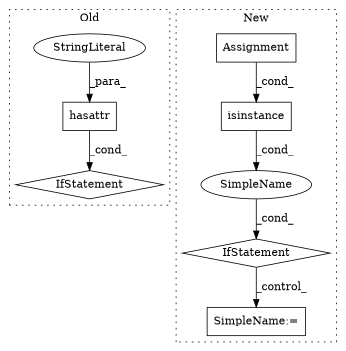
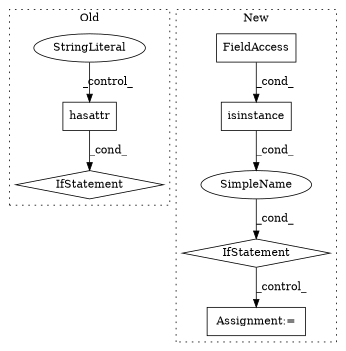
  digraph {
    node [a=32 l="4,2" shape=box]
    n1 [l="8,1" label=hasattr s="2512,2538"]
    n2 [a=45 l=12 label=StringLiteral s=2526 shape=ellipse]
    n3 [a=25 label=IfStatement s="2508,2539" shape=diamond]
    n4 [l="11,1" label=isinstance s="2963,3001"]
-   n5 [a=22 l=21 label=Assignment s=2980]
+   n5 [a=22 l=21 label=FieldAccess s=2980]
    n6 [a=25 label=IfStatement s="2959,3002" shape=diamond]
-   n7 [a=7 l=1 label="SimpleName:=" s=3187]
+   n7 [a=7 l=1 label="Assignment:=" s=3187]
    n8 [a=42 label=SimpleName shape=ellipse l=""]
    subgraph cluster_1 {
      label=Old
      style=dotted
      n1
      n2
      n3
    }
    subgraph cluster_2 {
      label=New
      style=dotted
      n4
      n5
      n6
      n7
      n8
    }
    n1 -> n3 [label=_cond_]
-   n2 -> n1 [label=_para_]
+   n2 -> n1 [label=_control_]
    n4 -> n8 [label=_cond_]
    n5 -> n4 [label=_cond_]
    n6 -> n7 [label=_control_]
    n8 -> n6 [label=_cond_]
  }
